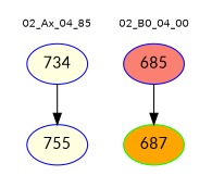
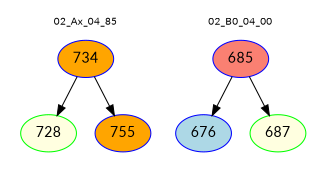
  digraph {
    fontname=Lato
    node [color=blue fillcolor=lightyellow fontname=Lato style=filled]
    edge [color=black fontname=Lato]
-   n1 [label=734]
-   n3 [label=755]
+   n1 [fillcolor=orange label=734]
+   n2 [color=green label=728]
+   n3 [fillcolor=orange label=755]
    n4 [fillcolor=salmon label=685]
-   n6 [color=green fillcolor=orange label=687]
+   n5 [fillcolor=lightblue label=676]
+   n6 [color=green label=687]
    subgraph cluster_1 {
      color=white
      fontsize=10
      label="02_Ax_04_85"
      n1
+     n2
      n3
    }
    subgraph cluster_2 {
      color=white
      fontsize=10
      label="02_B0_04_00"
      n4
+     n5
      n6
    }
+   n1 -> n2
    n1 -> n3
+   n4 -> n5
    n4 -> n6
  }
